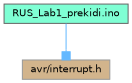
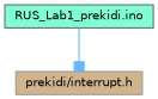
  digraph {
    node [fontname=Helvetica fontsize=10 shape=box style=filled]
    n1 [color=gray40 fillcolor=aquamarine fontcolor=black height=0.2 label="RUS_Lab1_prekidi.ino" width=0.4]
-   n2 [color=grey60 fillcolor=tan height=0.2 label="avr/interrupt.h" width=0.4]
+   n2 [color=grey60 fillcolor=tan height=0.2 label="prekidi/interrupt.h" width=0.4]
    n1 -> n2 [color=steelblue1 fontname=Helvetica fontsize=10 labelfontname=Helvetica labelfontsize=10 style=solid arrowhead=box]
  }
